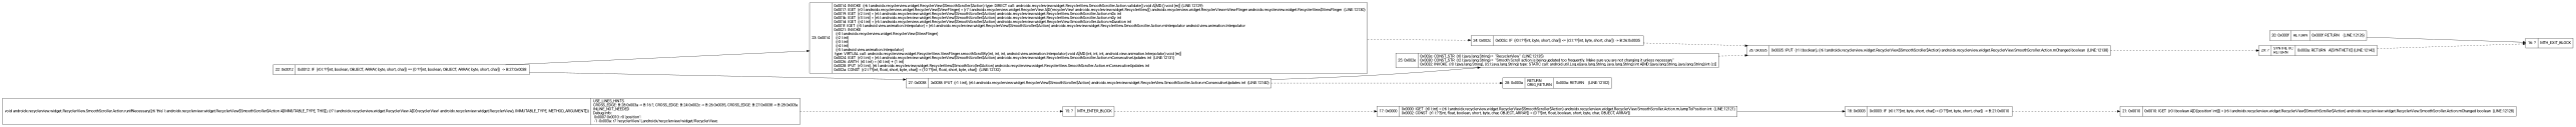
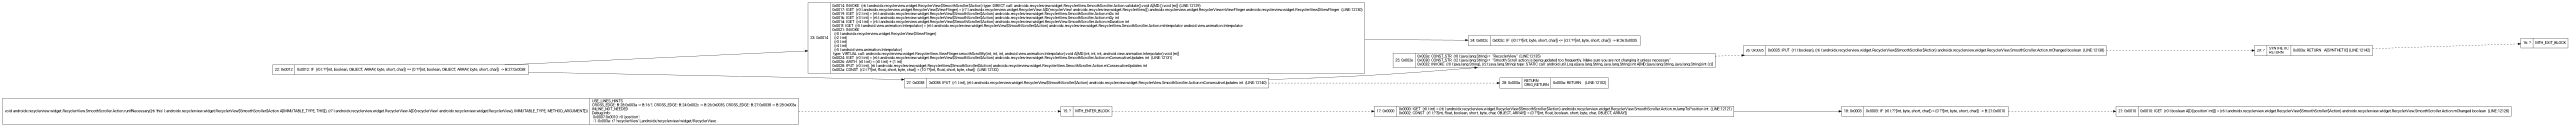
  digraph {
    fontname=Roboto
    rankdir=LR
    node [fontname=Roboto shape=record]
    edge [fontname=Roboto style=dashed]
    n1 [label="{15\:\ ?|MTH_ENTER_BLOCK\l}"]
    n2 [label="{17\:\ 0x0000|0x0000: IGET  (r0 I:int) = (r6 I:androidx.recyclerview.widget.RecyclerView$SmoothScroller$Action) androidx.recyclerview.widget.RecyclerView.SmoothScroller.Action.mJumpToPosition int  (LINE:12121)\l0x0002: CONST  (r1 I:??[int, float, boolean, short, byte, char, OBJECT, ARRAY]) = (0 ??[int, float, boolean, short, byte, char, OBJECT, ARRAY]) \l}"]
    n3 [label="{18\:\ 0x0003|0x0003: IF  (r0 I:??[int, byte, short, char]) \< (0 ??[int, byte, short, char])  \-\> B:21:0x0010 \l}"]
    n4 [label="{21\:\ 0x0010|0x0010: IGET  (r0 I:boolean A[D('position' int)]) = (r6 I:androidx.recyclerview.widget.RecyclerView$SmoothScroller$Action) androidx.recyclerview.widget.RecyclerView.SmoothScroller.Action.mChanged boolean  (LINE:12128)\l}"]
-   n5 [label="{20\:\ 0x000f|RETURN\l|0x000f: RETURN    (LINE:12126)\l}"]
    n6 [label="{16\:\ ?|MTH_EXIT_BLOCK\l}"]
    n7 [label="{22\:\ 0x0012|0x0012: IF  (r0 I:??[int, boolean, OBJECT, ARRAY, byte, short, char]) == (0 ??[int, boolean, OBJECT, ARRAY, byte, short, char])  \-\> B:27:0x0038 \l}"]
    n8 [label="{23\:\ 0x0014|0x0014: INVOKE  (r6 I:androidx.recyclerview.widget.RecyclerView$SmoothScroller$Action) type: DIRECT call: androidx.recyclerview.widget.RecyclerView.SmoothScroller.Action.validate():void A[MD:():void (m)] (LINE:12129)\l0x0017: IGET  (r0 I:androidx.recyclerview.widget.RecyclerView$ViewFlinger) = (r7 I:androidx.recyclerview.widget.RecyclerView A[D('recyclerView' androidx.recyclerview.widget.RecyclerView)]) androidx.recyclerview.widget.RecyclerView.mViewFlinger androidx.recyclerview.widget.RecyclerView$ViewFlinger  (LINE:12130)\l0x0019: IGET  (r2 I:int) = (r6 I:androidx.recyclerview.widget.RecyclerView$SmoothScroller$Action) androidx.recyclerview.widget.RecyclerView.SmoothScroller.Action.mDx int \l0x001b: IGET  (r3 I:int) = (r6 I:androidx.recyclerview.widget.RecyclerView$SmoothScroller$Action) androidx.recyclerview.widget.RecyclerView.SmoothScroller.Action.mDy int \l0x001d: IGET  (r4 I:int) = (r6 I:androidx.recyclerview.widget.RecyclerView$SmoothScroller$Action) androidx.recyclerview.widget.RecyclerView.SmoothScroller.Action.mDuration int \l0x001f: IGET  (r5 I:android.view.animation.Interpolator) = (r6 I:androidx.recyclerview.widget.RecyclerView$SmoothScroller$Action) androidx.recyclerview.widget.RecyclerView.SmoothScroller.Action.mInterpolator android.view.animation.Interpolator \l0x0021: INVOKE  \l  (r0 I:androidx.recyclerview.widget.RecyclerView$ViewFlinger)\l  (r2 I:int)\l  (r3 I:int)\l  (r4 I:int)\l  (r5 I:android.view.animation.Interpolator)\l type: VIRTUAL call: androidx.recyclerview.widget.RecyclerView.ViewFlinger.smoothScrollBy(int, int, int, android.view.animation.Interpolator):void A[MD:(int, int, int, android.view.animation.Interpolator):void (m)]\l0x0024: IGET  (r0 I:int) = (r6 I:androidx.recyclerview.widget.RecyclerView$SmoothScroller$Action) androidx.recyclerview.widget.RecyclerView.SmoothScroller.Action.mConsecutiveUpdates int  (LINE:12131)\l0x0026: ARITH  (r0 I:int) = (r0 I:int) + (1 int) \l0x0028: IPUT  (r0 I:int), (r6 I:androidx.recyclerview.widget.RecyclerView$SmoothScroller$Action) androidx.recyclerview.widget.RecyclerView.SmoothScroller.Action.mConsecutiveUpdates int \l0x002a: CONST  (r2 I:??[int, float, short, byte, char]) = (10 ??[int, float, short, byte, char])  (LINE:12132)\l}"]
    n9 [label="{27\:\ 0x0038|0x0038: IPUT  (r1 I:int), (r6 I:androidx.recyclerview.widget.RecyclerView$SmoothScroller$Action) androidx.recyclerview.widget.RecyclerView.SmoothScroller.Action.mConsecutiveUpdates int  (LINE:12140)\l}"]
    n10 [label="{24\:\ 0x002c|0x002c: IF  (r0 I:??[int, byte, short, char]) \<= (r2 I:??[int, byte, short, char])  \-\> B:26:0x0035 \l}"]
    n11 [label="{25\:\ 0x002e|0x002e: CONST_STR  (r0 I:java.lang.String) =  \"RecyclerView\"  (LINE:12135)\l0x0030: CONST_STR  (r2 I:java.lang.String) =  \"Smooth Scroll action is being updated too frequently. Make sure you are not changing it unless necessary\" \l0x0032: INVOKE  (r0 I:java.lang.String), (r2 I:java.lang.String) type: STATIC call: android.util.Log.e(java.lang.String, java.lang.String):int A[MD:(java.lang.String, java.lang.String):int (c)]\l}"]
    n12 [label="{28\:\ 0x003a|RETURN\lORIG_RETURN\l|0x003a: RETURN    (LINE:12102)\l}"]
    n13 [label="{26\:\ 0x0035|0x0035: IPUT  (r1 I:boolean), (r6 I:androidx.recyclerview.widget.RecyclerView$SmoothScroller$Action) androidx.recyclerview.widget.RecyclerView.SmoothScroller.Action.mChanged boolean  (LINE:12138)\l}"]
    n14 [label="{29\:\ ?|SYNTHETIC\lRETURN\l|0x003a: RETURN   A[SYNTHETIC] (LINE:12142)\l}"]
    n15 [label="{void androidx.recyclerview.widget.RecyclerView.SmoothScroller.Action.runIfNecessary((r6 'this' I:androidx.recyclerview.widget.RecyclerView$SmoothScroller$Action A[IMMUTABLE_TYPE, THIS]), (r7 I:androidx.recyclerview.widget.RecyclerView A[D('recyclerView' androidx.recyclerview.widget.RecyclerView), IMMUTABLE_TYPE, METHOD_ARGUMENT]))  | USE_LINES_HINTS\lCROSS_EDGE: B:28:0x003a \-\> B:16:?, CROSS_EDGE: B:24:0x002c \-\> B:26:0x0035, CROSS_EDGE: B:27:0x0038 \-\> B:28:0x003a\lINLINE_NOT_NEEDED\lDebug Info:\l  0x0007\-0x0010: r0 'position' I\l  \-1 \-0x003a: r7 'recyclerView' Landroidx\/recyclerview\/widget\/RecyclerView;\l}"]
    n1 -> n2
    n2 -> n3 [style=solid]
    n3 -> n4
-   n5 -> n6 [style=solid]
    n7 -> n8 [style=solid]
    n7 -> n9 [style=solid]
-   n8 -> n10
+   n8 -> n10 [style=solid]
    n9 -> n11 [style=solid]
    n9 -> n12
-   n10 -> n13
    n11 -> n13
    n13 -> n14
    n14 -> n6
    n15 -> n1
  }
